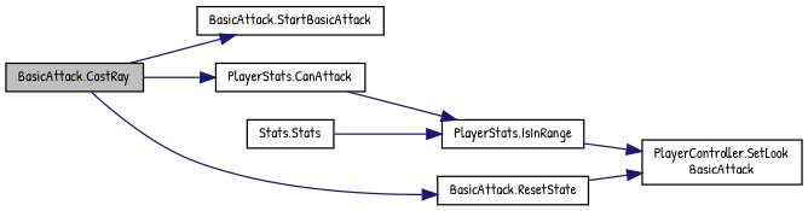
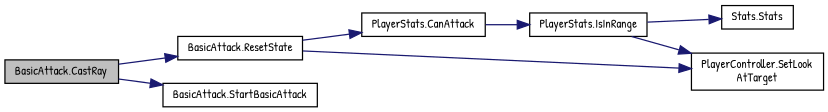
  digraph {
    fontname="Patrick Hand"
    rankdir=LR
    node [color=black fillcolor=white fontname="Patrick Hand" fontsize=10 shape=record style=filled]
    edge [color=midnightblue fontname="Patrick Hand" fontsize=10 labelfontname=Helvetica labelfontsize=10 style=solid]
    n1 [fillcolor=grey75 fontcolor=black height=0.2 label="BasicAttack.CastRay" width=0.4]
    n2 [height=0.2 label="PlayerStats.CanAttack" width=0.4]
    n3 [height=0.2 label="BasicAttack.ResetState" width=0.4]
    n4 [height=0.2 label="BasicAttack.StartBasicAttack" width=0.4]
    n5 [height=0.2 label="PlayerStats.IsInRange" width=0.4]
-   n6 [height=0.2 label="PlayerController.SetLook\lBasicAttack" width=0.4]
+   n6 [height=0.2 label="PlayerController.SetLook\lAtTarget" width=0.4]
    n7 [height=0.2 label="Stats.Stats" width=0.4]
-   n1 -> n2
+   n3 -> n2
    n1 -> n3
    n1 -> n4
    n2 -> n5
    n3 -> n6
    n5 -> n6
-   n7 -> n5
+   n5 -> n7
  }
